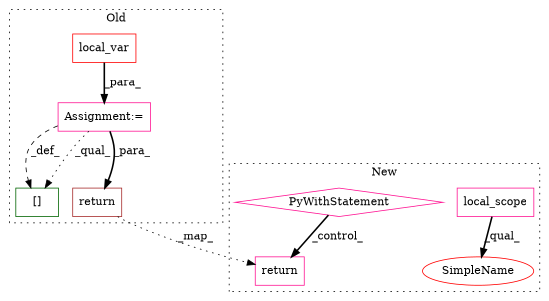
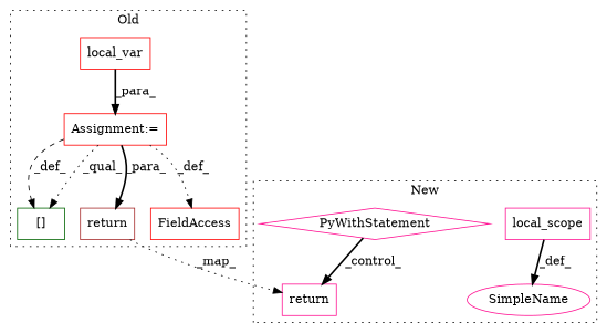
  digraph {
    node [a=32 color=deeppink l=7 shape=box]
    edge [style=bold]
    n1 [color=red l=11 label=local_var s=721]
-   n2 [a=7 l=1 label="Assignment:=" s=714]
+   n2 [a=7 color=red l=1 label="Assignment:=" s=714]
    n3 [a=2 color=darkgreen l="12,1" label="[]" s="1061,1076"]
    n4 [a=41 color=brown label=return s=1371]
+   n5 [a=22 color=red l=14 label=FieldAccess s=1332]
    n6 [l=13 label=local_scope s=725]
    n7 [a=104 l="10,2" label=PyWithStatement s="709,738" shape=diamond]
-   n8 [a=42 color=red label=SimpleName shape=ellipse l=""]
+   n8 [a=42 label=SimpleName shape=ellipse l=""]
    n9 [a=41 label=return s=1425]
    subgraph cluster_1 {
      label=Old
      style=dotted
      n1
      n2
      n3
      n4
+     n5
    }
    subgraph cluster_2 {
      label=New
      style=dotted
      n6
      n7
      n8
      n9
    }
    n1 -> n2 [label=_para_]
    n2 -> n3 [label=_def_ style=dashed]
    n2 -> n3 [label=_qual_ style=dotted]
    n2 -> n4 [label=_para_]
+   n2 -> n5 [label=_def_ style=dotted]
    n4 -> n9 [label=_map_ style=dotted]
-   n6 -> n8 [label=_qual_]
+   n6 -> n8 [label=_def_]
    n7 -> n9 [label=_control_]
  }
